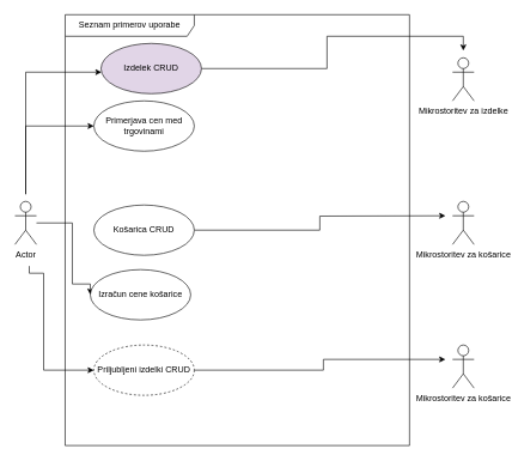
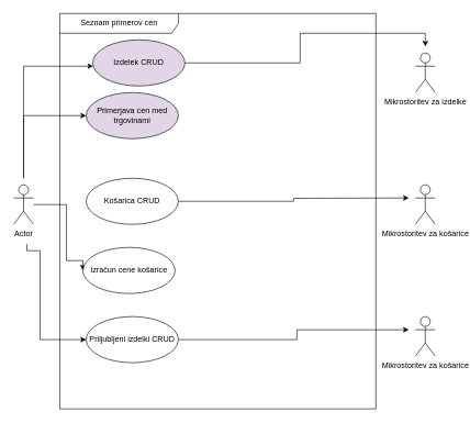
  <mxCell id="0" />
  <mxCell id="1" parent="0" />
  <mxCell id="2" style="edgeStyle=orthogonalEdgeStyle;rounded=0;orthogonalLoop=1;jettySize=auto;html=1;" edge="1" parent="1" target="12"><mxGeometry relative="1" as="geometry"><mxPoint x="35" y="270" as="sourcePoint" /><Array as="points"><mxPoint x="35" y="100" /></Array></mxGeometry></mxCell>
  <mxCell id="3" style="edgeStyle=orthogonalEdgeStyle;rounded=0;orthogonalLoop=1;jettySize=auto;html=1;" edge="1" parent="1" target="16"><mxGeometry relative="1" as="geometry"><mxPoint x="40" y="370" as="sourcePoint" /><Array as="points"><mxPoint x="40" y="380" /><mxPoint x="60" y="380" /><mxPoint x="60" y="515" /></Array></mxGeometry></mxCell>
  <mxCell id="4" style="edgeStyle=orthogonalEdgeStyle;rounded=0;orthogonalLoop=1;jettySize=auto;html=1;entryX=0;entryY=0.5;entryDx=0;entryDy=0;" edge="1" parent="1" target="17"><mxGeometry relative="1" as="geometry"><mxPoint x="35" y="270" as="sourcePoint" /><Array as="points"><mxPoint x="35" y="175" /></Array></mxGeometry></mxCell>
  <mxCell id="5" style="edgeStyle=orthogonalEdgeStyle;rounded=0;orthogonalLoop=1;jettySize=auto;html=1;entryX=0;entryY=0.5;entryDx=0;entryDy=0;" edge="1" parent="1" target="18"><mxGeometry relative="1" as="geometry"><mxPoint x="50" y="310" as="sourcePoint" /><Array as="points"><mxPoint x="100" y="310" /><mxPoint x="100" y="395" /></Array></mxGeometry></mxCell>
  <mxCell id="6" value="Actor" style="shape=umlActor;verticalLabelPosition=bottom;verticalAlign=top;html=1;" vertex="1" parent="1"><mxGeometry x="20" y="280" width="30" height="60" as="geometry" /></mxCell>
- <mxCell id="7" value="Seznam primerov uporabe" style="shape=umlFrame;whiteSpace=wrap;html=1;width=180;height=30;" vertex="1" parent="1"><mxGeometry x="90" y="20" width="480" height="600" as="geometry" /></mxCell>
+ <mxCell id="7" value="Seznam primerov cen" style="shape=umlFrame;whiteSpace=wrap;html=1;width=180;height=30;" vertex="1" parent="1"><mxGeometry x="90" y="20" width="480" height="600" as="geometry" /></mxCell>
  <mxCell id="8" value="Mikrostoritev za izdelke" style="shape=umlActor;verticalLabelPosition=bottom;verticalAlign=top;html=1;" vertex="1" parent="1"><mxGeometry x="630" y="80" width="30" height="60" as="geometry" /></mxCell>
  <mxCell id="9" value="Mikrostoritev za košarice" style="shape=umlActor;verticalLabelPosition=bottom;verticalAlign=top;html=1;" vertex="1" parent="1"><mxGeometry x="630" y="280" width="30" height="60" as="geometry" /></mxCell>
  <mxCell id="10" value="Mikrostoritev za košarice" style="shape=umlActor;verticalLabelPosition=bottom;verticalAlign=top;html=1;" vertex="1" parent="1"><mxGeometry x="630" y="480" width="30" height="60" as="geometry" /></mxCell>
  <mxCell id="11" style="edgeStyle=orthogonalEdgeStyle;rounded=0;orthogonalLoop=1;jettySize=auto;html=1;" edge="1" parent="1" source="12"><mxGeometry relative="1" as="geometry"><mxPoint x="645" y="70" as="targetPoint" /><Array as="points"><mxPoint x="455" y="95" /><mxPoint x="455" y="50" /><mxPoint x="645" y="50" /></Array></mxGeometry></mxCell>
  <mxCell id="12" value="Izdelek CRUD" style="ellipse;whiteSpace=wrap;html=1;fillColor=#e1d5e7;" vertex="1" parent="1"><mxGeometry x="140" y="60" width="140" height="70" as="geometry" /></mxCell>
  <mxCell id="13" style="edgeStyle=orthogonalEdgeStyle;rounded=0;orthogonalLoop=1;jettySize=auto;html=1;" edge="1" parent="1" source="14"><mxGeometry relative="1" as="geometry"><mxPoint x="620" y="300" as="targetPoint" /></mxGeometry></mxCell>
- <mxCell id="14" value="Košarica CRUD" style="ellipse;whiteSpace=wrap;html=1;" vertex="1" parent="1"><mxGeometry x="130" y="285" width="140" height="70" as="geometry" /></mxCell>
+ <mxCell id="14" value="Košarica CRUD" style="ellipse;whiteSpace=wrap;html=1;" vertex="1" parent="1"><mxGeometry x="130" y="270" width="140" height="70" as="geometry" /></mxCell>
  <mxCell id="15" style="edgeStyle=orthogonalEdgeStyle;rounded=0;orthogonalLoop=1;jettySize=auto;html=1;" edge="1" parent="1" source="16"><mxGeometry relative="1" as="geometry"><mxPoint x="620" y="500" as="targetPoint" /><Array as="points"><mxPoint x="450" y="515" /><mxPoint x="450" y="500" /></Array></mxGeometry></mxCell>
- <mxCell id="16" value="Priljubljeni izdelki CRUD" style="ellipse;whiteSpace=wrap;html=1;dashed=1;" vertex="1" parent="1"><mxGeometry x="130" y="480" width="140" height="70" as="geometry" /></mxCell>
- <mxCell id="17" value="Primerjava cen med trgovinami" style="ellipse;whiteSpace=wrap;html=1;" vertex="1" parent="1"><mxGeometry x="130" y="140" width="140" height="70" as="geometry" /></mxCell>
+ <mxCell id="16" value="Priljubljeni izdelki CRUD" style="ellipse;whiteSpace=wrap;html=1;" vertex="1" parent="1"><mxGeometry x="130" y="480" width="140" height="70" as="geometry" /></mxCell>
+ <mxCell id="17" value="Primerjava cen med trgovinami" style="ellipse;whiteSpace=wrap;html=1;fillColor=#e1d5e7;" vertex="1" parent="1"><mxGeometry x="130" y="140" width="140" height="70" as="geometry" /></mxCell>
  <mxCell id="18" value="Izračun cene košarice" style="ellipse;whiteSpace=wrap;html=1;" vertex="1" parent="1"><mxGeometry x="125" y="375" width="140" height="70" as="geometry" /></mxCell>
